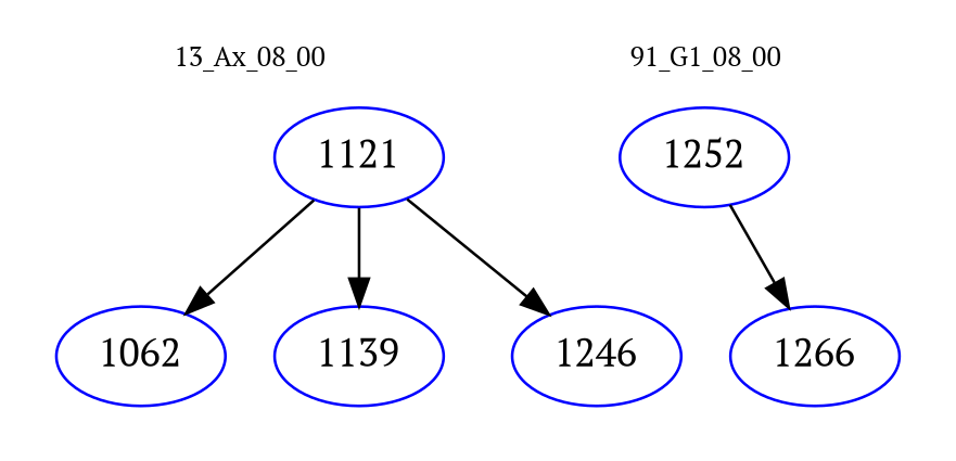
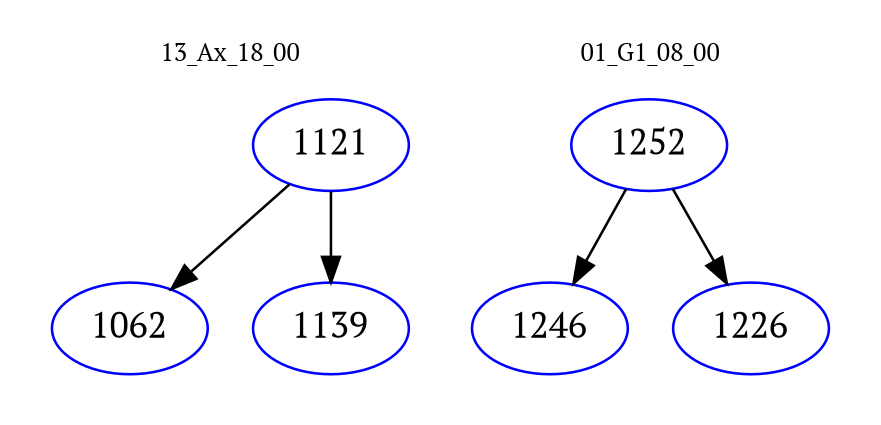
  digraph {
    fontname="PT Serif"
    node [color=blue fontname="PT Serif"]
    edge [color=black fontname="PT Serif"]
    n1 [label=1121]
    n2 [label=1062]
    n3 [label=1139]
    n4 [label=1252]
    n5 [label=1246]
-   n6 [label=1266]
+   n6 [label=1226]
    subgraph cluster_1 {
      color=white
      fontsize=10
-     label="13_Ax_08_00"
+     label="13_Ax_18_00"
      n1
      n2
      n3
    }
    subgraph cluster_2 {
      color=white
      fontsize=10
-     label="91_G1_08_00"
+     label="01_G1_08_00"
      n4
      n5
      n6
    }
    n1 -> n2
    n1 -> n3
-   n1 -> n5
+   n4 -> n5
    n4 -> n6
  }
